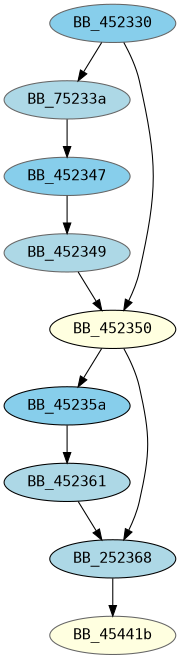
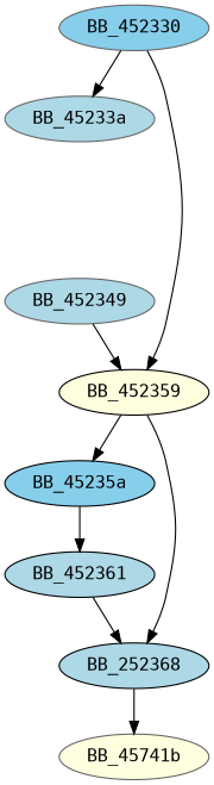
  digraph {
    fontname="DejaVu Sans Mono"
    node [color=gray40 fillcolor=lightblue fontname="DejaVu Sans Mono" style=filled]
    edge [fontname="DejaVu Sans Mono"]
    BB_452330 [fillcolor=skyblue]
-   BB_45233a [label=BB_75233a]
-   BB_452350 [color=black fillcolor=lightyellow]
-   BB_452347 [fillcolor=skyblue]
+   BB_45233a
+   BB_452350 [color=black fillcolor=lightyellow label=BB_452359]
    BB_45235a [color=black fillcolor=skyblue]
    n6 [color=black label=BB_252368]
    BB_452349
    BB_452361 [color=black]
-   BB_45441b [fillcolor=lightyellow]
+   BB_45441b [fillcolor=lightyellow label=BB_45741b]
    BB_452330 -> BB_45233a
    BB_452330 -> BB_452350
-   BB_45233a -> BB_452347
    BB_452350 -> BB_45235a
    BB_452350 -> n6
-   BB_452347 -> BB_452349
    BB_45235a -> BB_452361
    n6 -> BB_45441b
    BB_452349 -> BB_452350
    BB_452361 -> n6
  }
